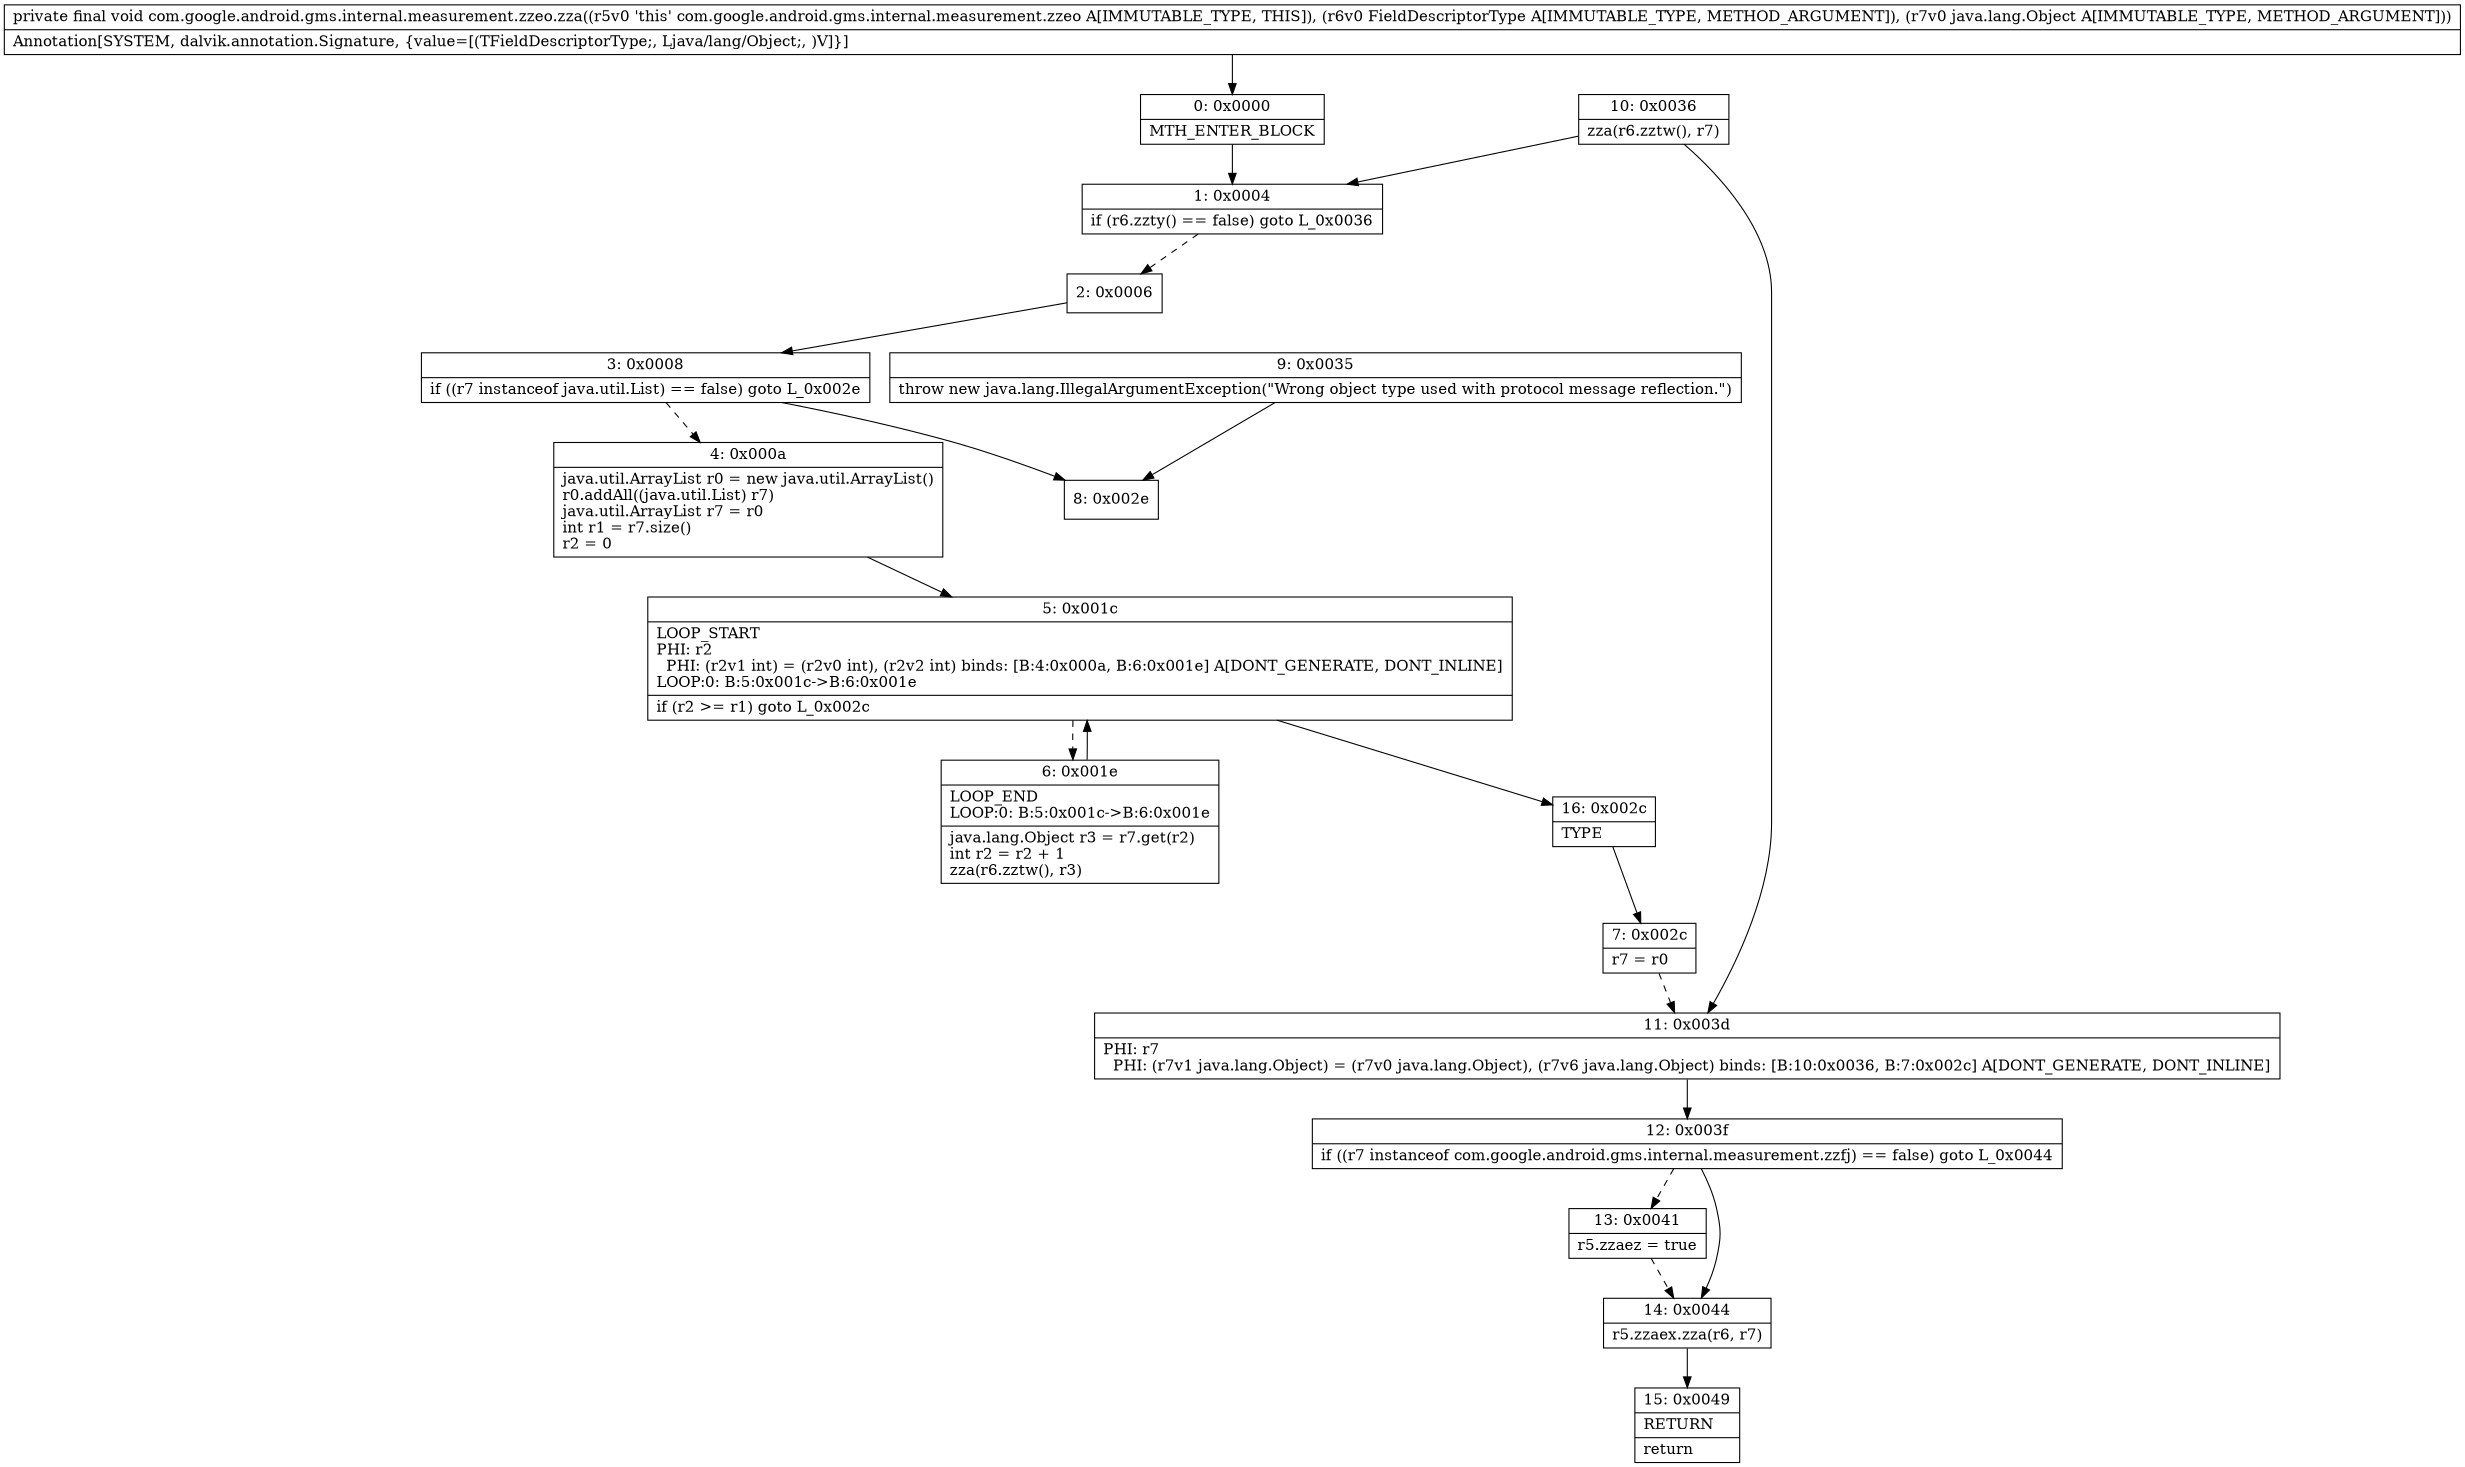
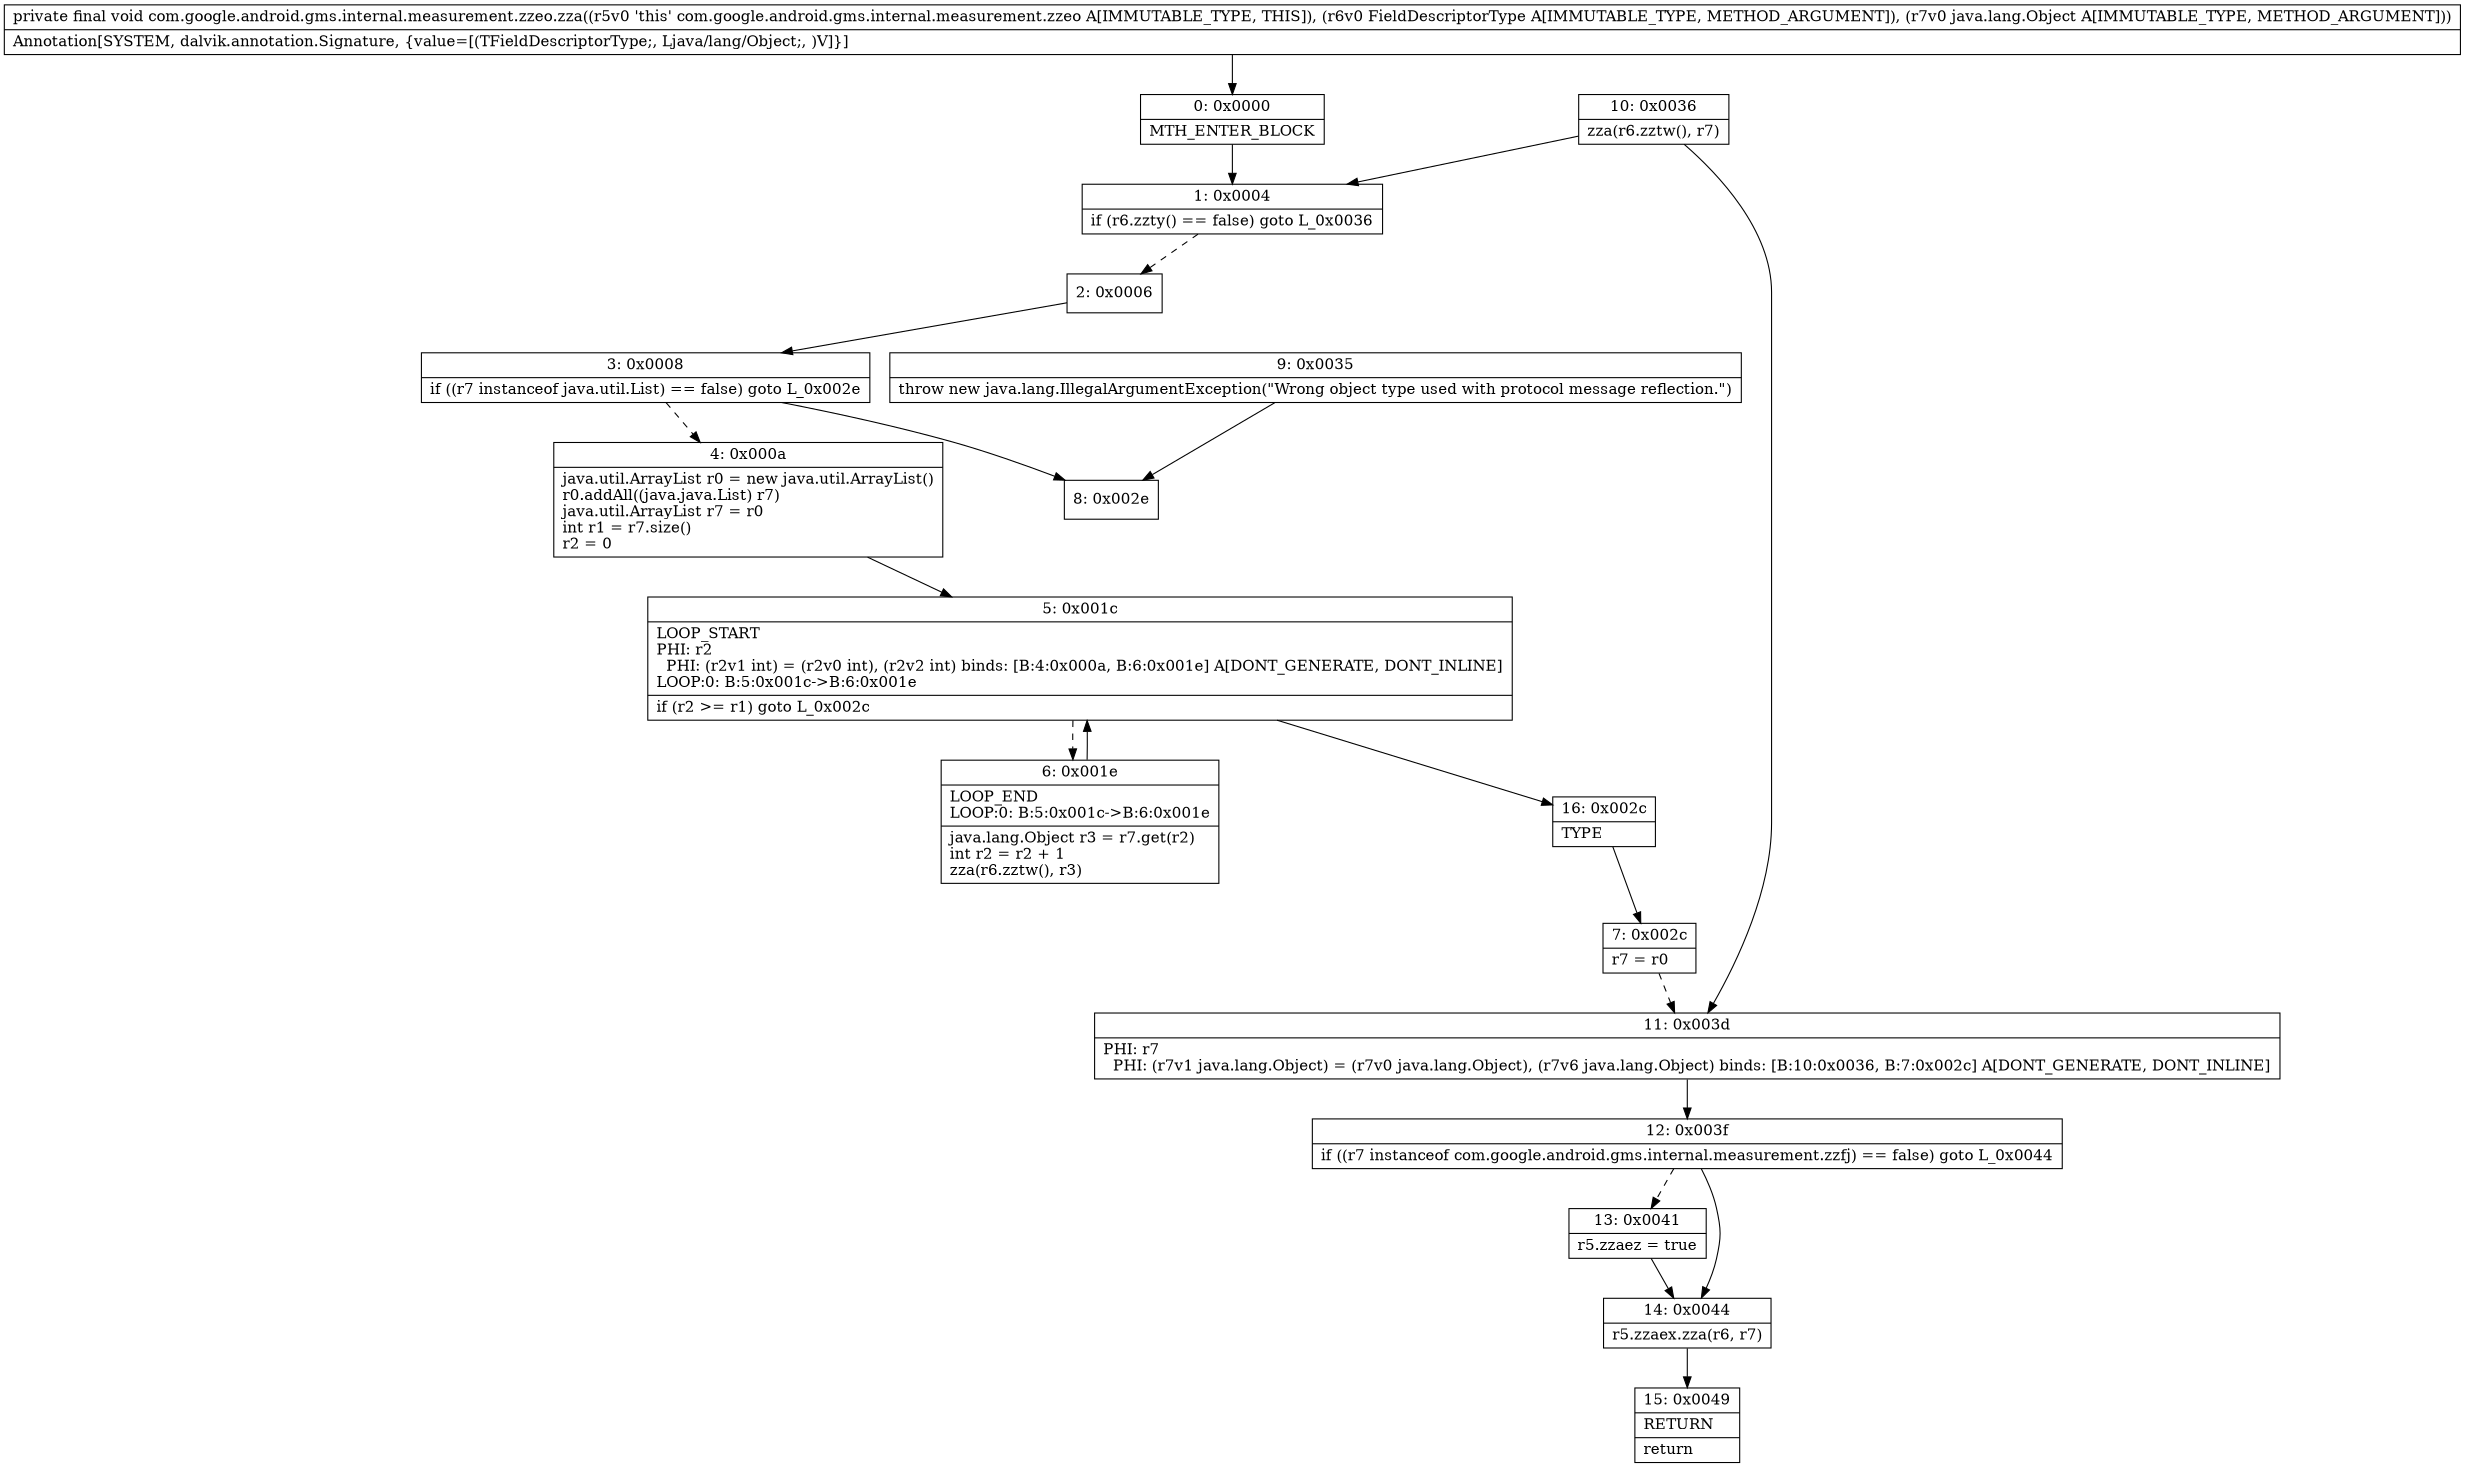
  digraph {
    node [shape=record]
    n1 [label="{0\:\ 0x0000|MTH_ENTER_BLOCK\l}"]
    n2 [label="{1\:\ 0x0004|if (r6.zzty() == false) goto L_0x0036\l}"]
    n3 [label="{2\:\ 0x0006}"]
    n4 [label="{3\:\ 0x0008|if ((r7 instanceof java.util.List) == false) goto L_0x002e\l}"]
    n5 [label="{10\:\ 0x0036|zza(r6.zztw(), r7)\l}"]
    n6 [label="{11\:\ 0x003d|PHI: r7 \l  PHI: (r7v1 java.lang.Object) = (r7v0 java.lang.Object), (r7v6 java.lang.Object) binds: [B:10:0x0036, B:7:0x002c] A[DONT_GENERATE, DONT_INLINE]\l}"]
-   n7 [label="{4\:\ 0x000a|java.util.ArrayList r0 = new java.util.ArrayList()\lr0.addAll((java.util.List) r7)\ljava.util.ArrayList r7 = r0\lint r1 = r7.size()\lr2 = 0\l}"]
+   n7 [label="{4\:\ 0x000a|java.util.ArrayList r0 = new java.util.ArrayList()\lr0.addAll((java.java.List) r7)\ljava.util.ArrayList r7 = r0\lint r1 = r7.size()\lr2 = 0\l}"]
    n8 [label="{8\:\ 0x002e}"]
    n9 [label="{5\:\ 0x001c|LOOP_START\lPHI: r2 \l  PHI: (r2v1 int) = (r2v0 int), (r2v2 int) binds: [B:4:0x000a, B:6:0x001e] A[DONT_GENERATE, DONT_INLINE]\lLOOP:0: B:5:0x001c\-\>B:6:0x001e\l|if (r2 \>= r1) goto L_0x002c\l}"]
    n10 [label="{6\:\ 0x001e|LOOP_END\lLOOP:0: B:5:0x001c\-\>B:6:0x001e\l|java.lang.Object r3 = r7.get(r2)\lint r2 = r2 + 1\lzza(r6.zztw(), r3)\l}"]
    n11 [label="{16\:\ 0x002c|TYPE\l}"]
    n12 [label="{7\:\ 0x002c|r7 = r0\l}"]
    n13 [label="{12\:\ 0x003f|if ((r7 instanceof com.google.android.gms.internal.measurement.zzfj) == false) goto L_0x0044\l}"]
    n14 [label="{9\:\ 0x0035|throw new java.lang.IllegalArgumentException(\"Wrong object type used with protocol message reflection.\")\l}"]
    n15 [label="{13\:\ 0x0041|r5.zzaez = true\l}"]
    n16 [label="{14\:\ 0x0044|r5.zzaex.zza(r6, r7)\l}"]
    n17 [label="{15\:\ 0x0049|RETURN\l|return\l}"]
    n18 [label="{private final void com.google.android.gms.internal.measurement.zzeo.zza((r5v0 'this' com.google.android.gms.internal.measurement.zzeo A[IMMUTABLE_TYPE, THIS]), (r6v0 FieldDescriptorType A[IMMUTABLE_TYPE, METHOD_ARGUMENT]), (r7v0 java.lang.Object A[IMMUTABLE_TYPE, METHOD_ARGUMENT]))  | Annotation[SYSTEM, dalvik.annotation.Signature, \{value=[(TFieldDescriptorType;, Ljava\/lang\/Object;, )V]\}]\l}"]
    n1 -> n2
    n2 -> n3 [style=dashed]
    n3 -> n4
    n4 -> n7 [style=dashed]
    n4 -> n8
    n5 -> n2
    n5 -> n6
    n6 -> n13
    n7 -> n9
    n9 -> n10 [style=dashed]
    n9 -> n11
    n10 -> n9
    n11 -> n12
    n12 -> n6 [style=dashed]
    n13 -> n15 [style=dashed]
    n13 -> n16
    n14 -> n8
-   n15 -> n16 [style=dashed]
+   n15 -> n16
    n16 -> n17
    n18 -> n1
  }
